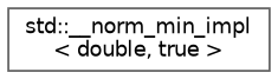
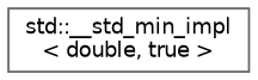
  digraph {
    rankdir=LR
-   n1 [color=grey40 fillcolor=white fontname=Helvetica fontsize=10 height=0.2 label="std::__norm_min_impl\l\< double, true \>" shape=box style=filled width=0.4]
+   n1 [color=grey40 fillcolor=white fontname=Helvetica fontsize=10 height=0.2 label="std::__std_min_impl\l\< double, true \>" shape=box style=filled width=0.4]
  }
